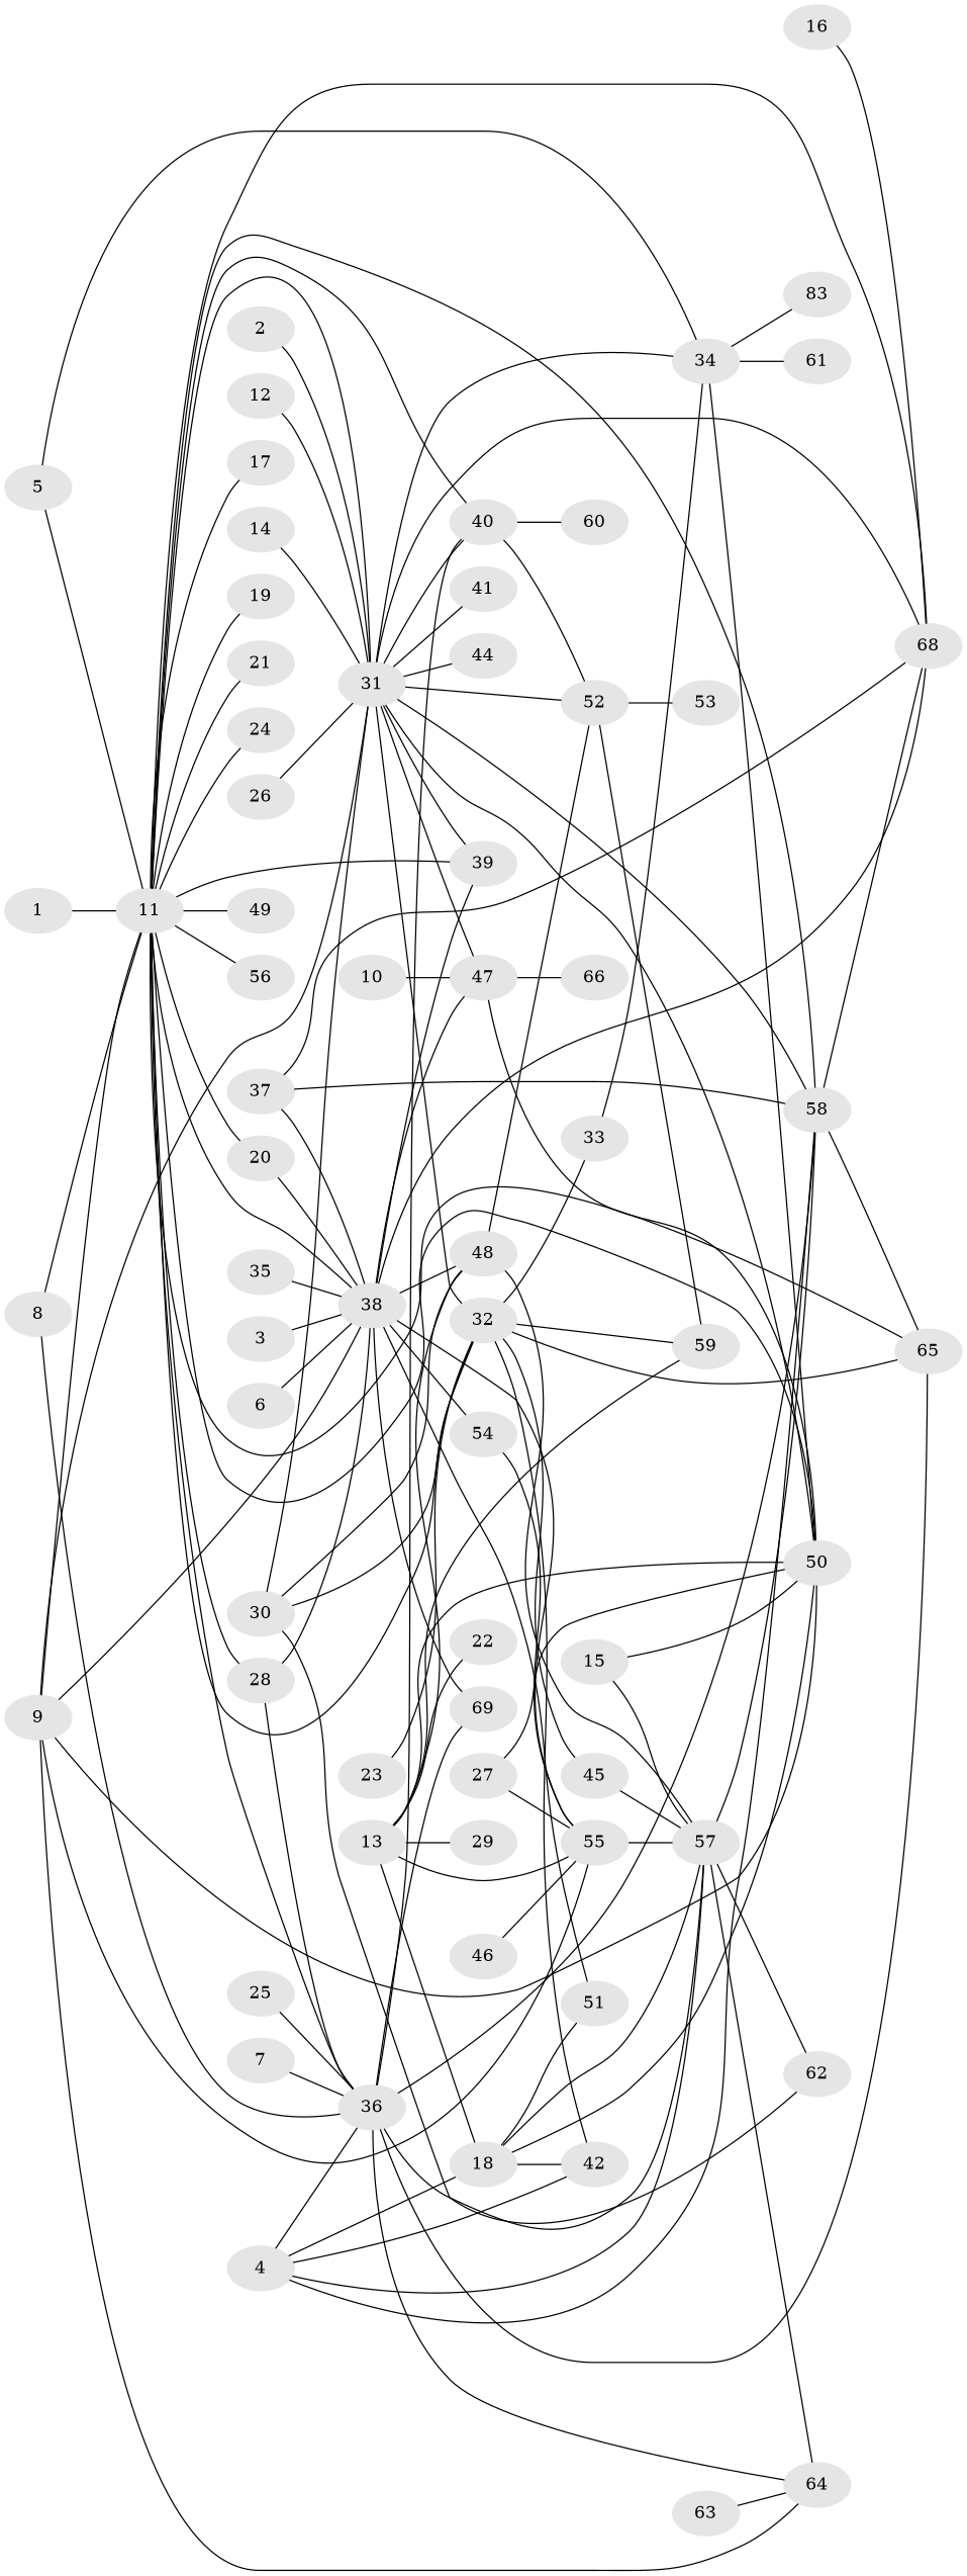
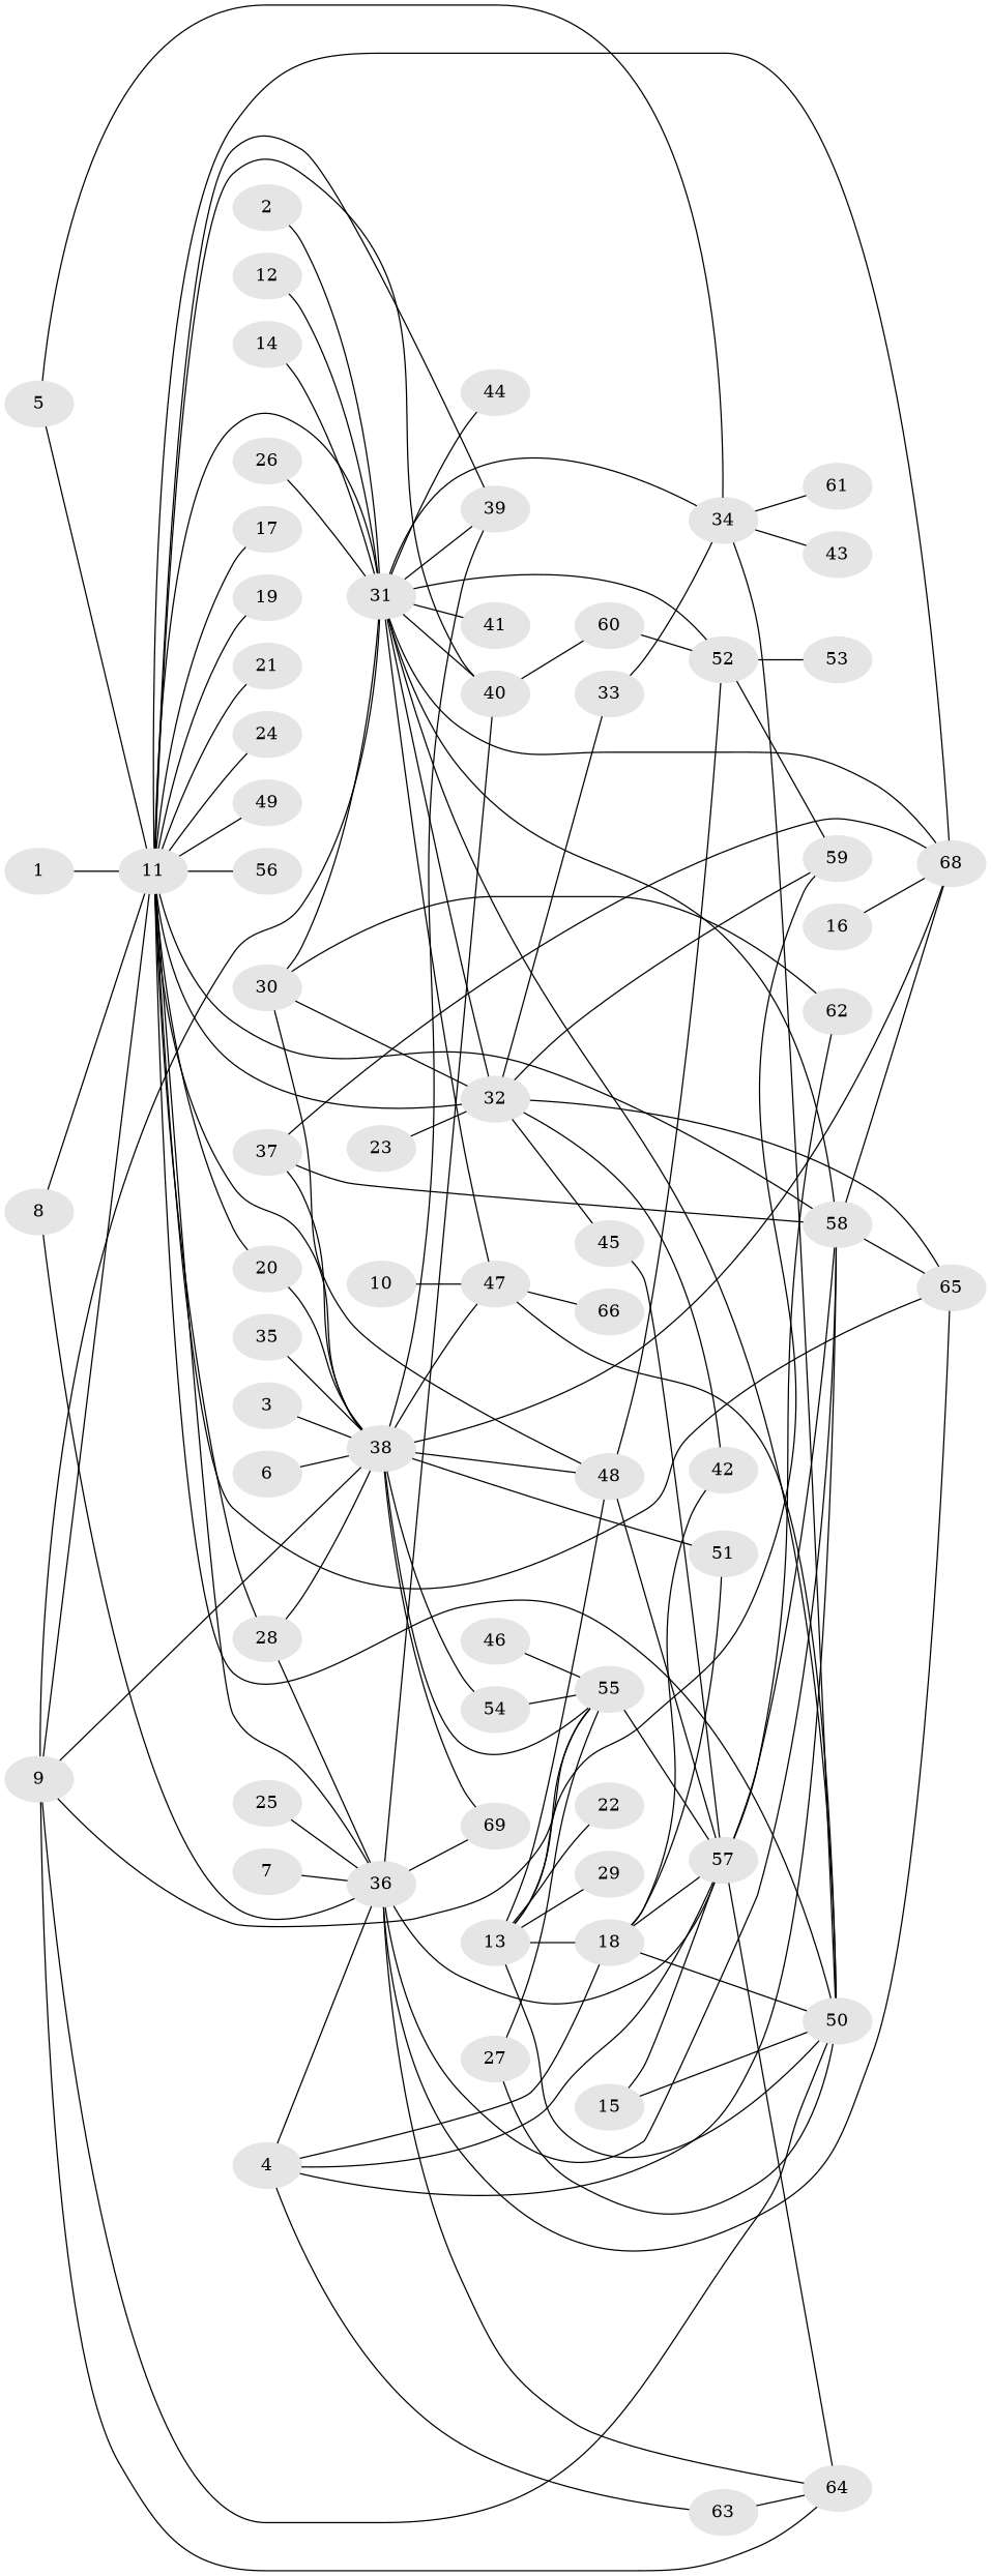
  graph {
    rankdir=LR
    node [color=gray90 style=filled]
    edge [weight=1.0]
    1
    11
    31
    38
    36
    58
    50
    17
    19
    20
    21
    24
    28
    32
    39
    40
    49
    56
    65
    68
    2
    47
    34
    41
    44
    52
    3
    55
    48
    51
    69
    54
    4
    18
    57
    63
    42
    64
    62
    5
    6
    7
    8
    9
    10
    66
    59
    33
    45
-   43 [label=83]
+   43
    61
    60
    12
    13
    22
    29
    14
    15
    16
    23
    25
    26
    27
    30
    53
    35
    37
    46
    1 -- 11
    11 -- 31
    11 -- 38
    11 -- 36
    11 -- 58
    11 -- 50
    11 -- 17
    11 -- 19
    11 -- 20
    11 -- 21
    11 -- 24
    11 -- 28
    11 -- 32
    11 -- 39
    11 -- 40
    11 -- 49
    11 -- 56
    11 -- 65
    11 -- 68
    31 -- 58
    31 -- 50
    31 -- 32
    31 -- 39
    31 -- 40
    31 -- 68
    31 -- 47
    31 -- 34
    31 -- 41
    31 -- 44
    31 -- 52
    38 -- 39
    38 -- 68
    38 -- 47
    38 -- 55
    38 -- 48
    38 -- 51
    38 -- 69
    38 -- 54
    36 -- 58
    36 -- 40
    36 -- 65
    36 -- 69
    36 -- 57
    36 -- 64
    58 -- 65
    58 -- 68
    20 -- 38
    28 -- 38
    28 -- 36
    32 -- 65
    32 -- 42
    32 -- 59
    32 -- 33
    32 -- 45
-   40 -- 52
+   60 -- 52
    40 -- 60
    2 -- 31
    47 -- 50
    47 -- 66
    34 -- 50
    34 -- 43
    34 -- 61
    52 -- 59
    52 -- 53
    3 -- 38
    55 -- 57
    48 -- 52
    48 -- 57
    54 -- 55
    4 -- 36
    4 -- 58
    4 -- 18
    4 -- 57
-   4 -- 42
+   4 -- 63
    18 -- 50
    18 -- 51
    18 -- 57
    18 -- 42
    57 -- 58
    57 -- 64
    57 -- 62
    63 -- 64
    5 -- 11
    5 -- 34
    6 -- 38
    7 -- 36
    8 -- 11
    8 -- 36
    9 -- 11
    9 -- 31
    9 -- 38
    9 -- 50
    9 -- 55
    9 -- 64
    10 -- 47
    33 -- 34
    45 -- 57
    12 -- 31
    13 -- 50
    13 -- 55
    13 -- 48
    13 -- 18
    13 -- 59
    13 -- 22
    13 -- 29
    14 -- 31
    15 -- 50
    15 -- 57
    16 -- 68
    23 -- 32
    25 -- 36
    26 -- 31
    27 -- 50
    27 -- 55
    30 -- 31
    30 -- 32 [weight=2.0]
    30 -- 48
    30 -- 62
    35 -- 38
    37 -- 38
    37 -- 58
    37 -- 68
    46 -- 55
  }
